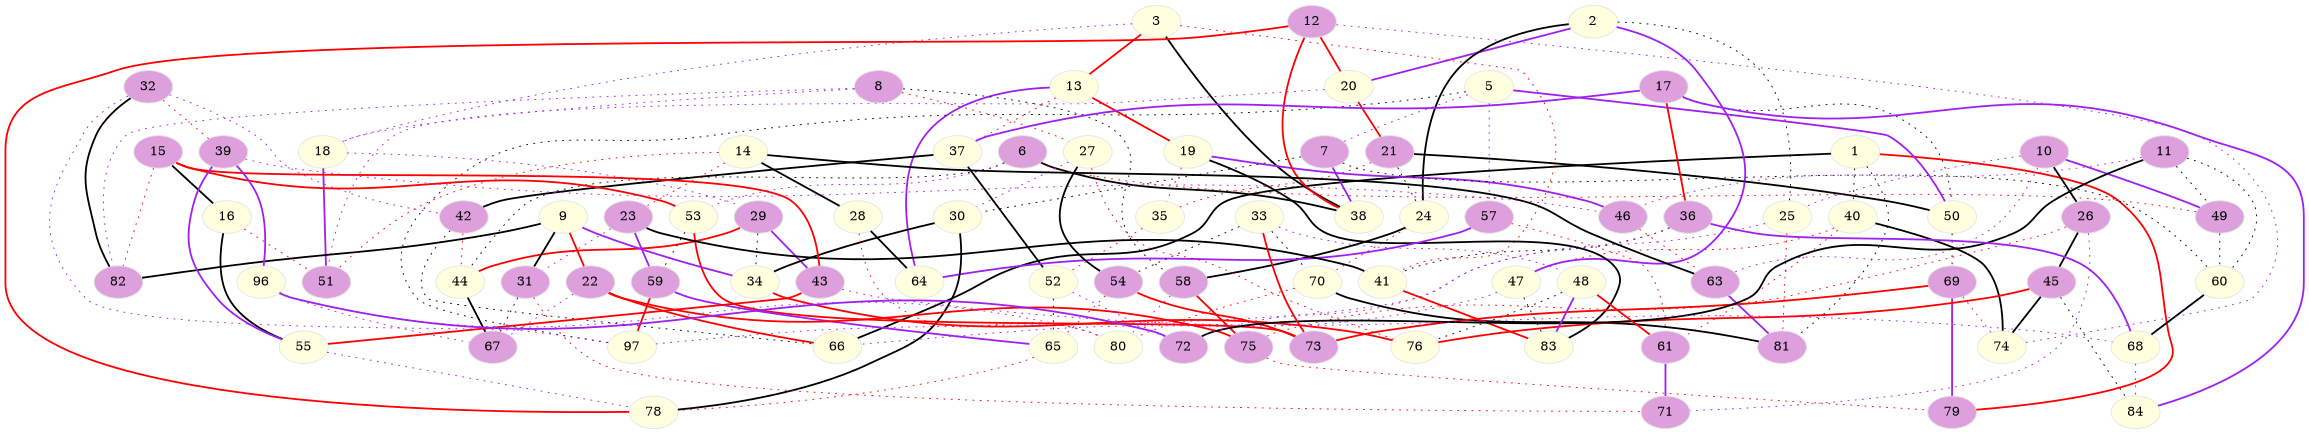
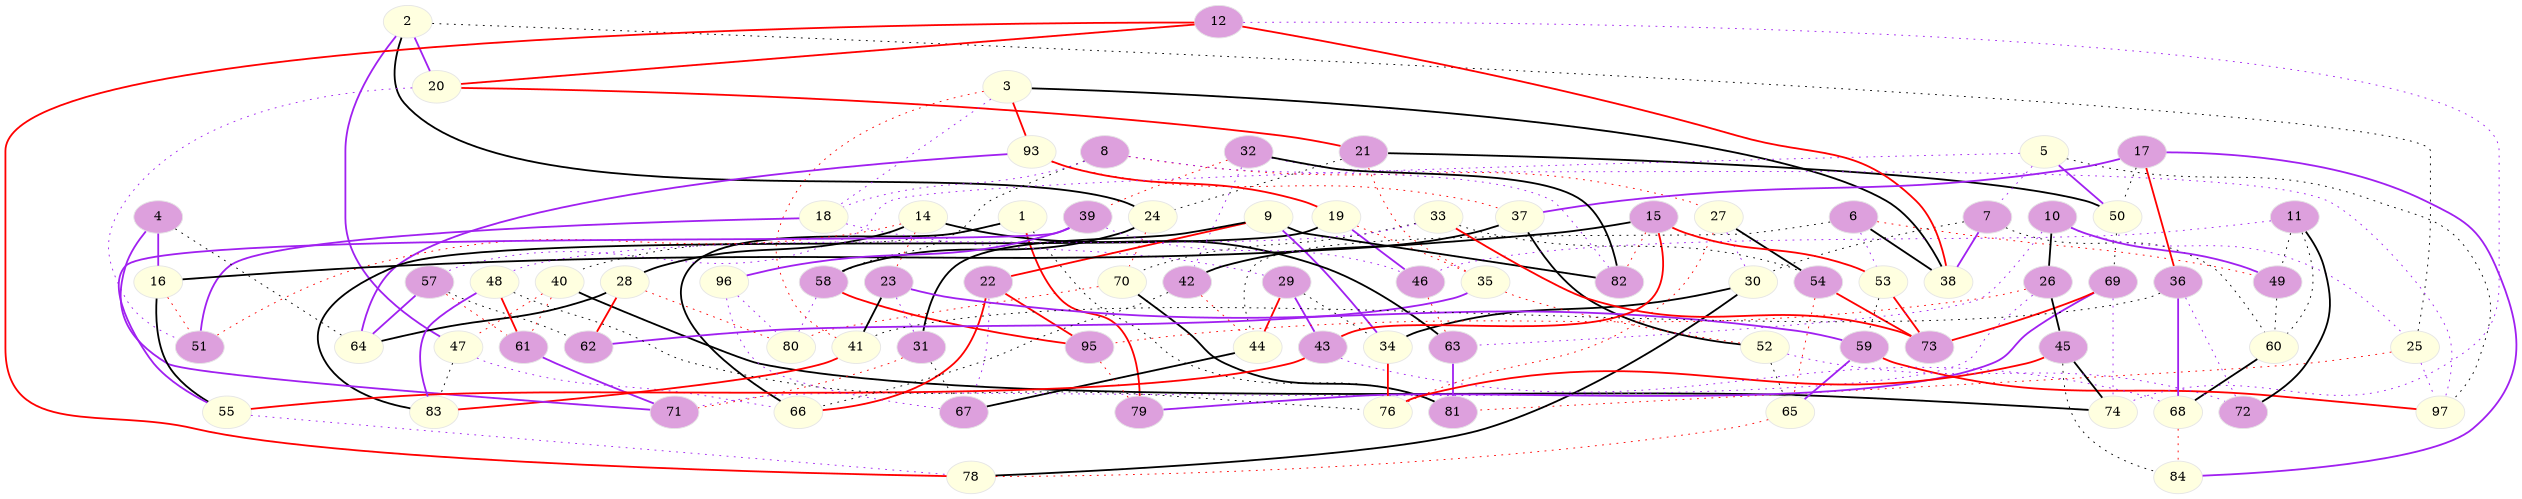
  graph {
    node [color=gray90 fillcolor=lightyellow style=filled]
    edge [color=black style=dotted]
    1
    40
    66
    79 [fillcolor=plum]
    81 [fillcolor=plum]
    47
    74
    61 [fillcolor=plum]
    2
    20
    24
    25
    51 [fillcolor=plum]
    21 [fillcolor=plum]
    58 [fillcolor=plum]
    70
    n17 [label=97]
    83
    3
-   13
+   13 [label=93]
    18
    38
    41
    64
    19
    37
    29 [fillcolor=plum]
+   4 [fillcolor=plum]
    16
    71 [fillcolor=plum]
    55
    7 [fillcolor=plum]
    5
    50
    57 [fillcolor=plum]
    30
    60
    69 [fillcolor=plum]
+   62 [fillcolor=plum]
    6 [fillcolor=plum]
    44
    49 [fillcolor=plum]
    53
    67 [fillcolor=plum]
    59 [fillcolor=plum]
    73 [fillcolor=plum]
    34
    78
    68
    8 [fillcolor=plum]
    27
    82 [fillcolor=plum]
    54 [fillcolor=plum]
    76
-   75 [fillcolor=plum]
+   75 [fillcolor=plum label=95]
    80
    9
    22 [fillcolor=plum]
    31 [fillcolor=plum]
    10 [fillcolor=plum]
    26 [fillcolor=plum]
    63 [fillcolor=plum]
    45 [fillcolor=plum]
    11 [fillcolor=plum]
    46 [fillcolor=plum]
    72 [fillcolor=plum]
    12 [fillcolor=plum]
    35
    42 [fillcolor=plum]
    52
    14
    23 [fillcolor=plum]
    28
    15 [fillcolor=plum]
    43 [fillcolor=plum]
    17 [fillcolor=plum]
    84
    36 [fillcolor=plum]
    65
    32 [fillcolor=plum]
    39 [fillcolor=plum]
    n82 [label=96]
    33
    48
    1 -- 40
    1 -- 66 [style=bold]
    1 -- 79 [color=red style=bold]
    1 -- 81
    40 -- 47 [color=red]
    40 -- 74 [style=bold]
    40 -- 61 [color=red]
    47 -- 66 [color=purple]
    47 -- 83
    61 -- 71 [color=purple style=bold]
    2 -- 47 [color=purple style=bold]
    2 -- 20 [color=purple style=bold]
    2 -- 24 [style=bold]
    2 -- 25
    20 -- 51 [color=purple]
    20 -- 21 [color=red style=bold]
    24 -- 58 [style=bold]
    24 -- 70 [color=red]
    25 -- 81 [color=red]
    25 -- n17 [color=purple]
    21 -- 24
    21 -- 50 [style=bold]
    21 -- 35 [color=red]
    58 -- 75 [color=red style=bold]
    58 -- 80 [color=purple]
    70 -- 81 [style=bold]
    70 -- 80 [color=red]
    3 -- 13 [color=red style=bold]
    3 -- 18 [color=purple]
    3 -- 38 [style=bold]
    3 -- 41 [color=red]
    13 -- 64 [color=purple style=bold]
    13 -- 19 [color=red style=bold]
    13 -- 37 [color=red]
    18 -- 51 [color=purple style=bold]
    18 -- 29 [color=purple]
    41 -- 83 [color=red style=bold]
    19 -- 83 [style=bold]
    19 -- 46 [color=purple style=bold]
    19 -- 35 [color=red]
    37 -- 42 [style=bold]
    37 -- 52 [style=bold]
    29 -- 44 [color=red style=bold]
    29 -- 34
    29 -- 43 [color=purple style=bold]
+   4 -- 64
+   4 -- 16 [color=purple style=bold]
+   4 -- 71 [color=purple style=bold]
    16 -- 51 [color=red]
    16 -- 55 [style=bold]
    55 -- 78 [color=purple]
    7 -- 38 [color=purple style=bold]
    7 -- 30
    7 -- 60
    5 -- n17
    5 -- 7 [color=purple]
    5 -- 50 [color=purple style=bold]
    5 -- 57 [color=purple]
    50 -- 69
    57 -- 61 [color=red]
    57 -- 64 [color=purple style=bold]
+   57 -- 62
    30 -- 34 [style=bold]
    30 -- 78 [style=bold]
    60 -- 68 [style=bold]
    69 -- 79 [color=purple style=bold]
    69 -- 74 [color=purple]
    69 -- 73 [color=red style=bold]
    6 -- 38 [style=bold]
    6 -- 44
    6 -- 49 [color=red]
    6 -- 53 [color=purple]
    44 -- 67 [style=bold]
    49 -- 60
    53 -- 59
    53 -- 73 [color=red style=bold]
    59 -- n17 [color=red style=bold]
    59 -- 65 [color=purple style=bold]
    34 -- 76 [color=red style=bold]
    68 -- 84 [color=red]
    8 -- 58
    8 -- 18 [color=purple]
    8 -- 27 [color=red]
    8 -- 82 [color=purple]
    27 -- 30 [color=purple]
    27 -- 54 [style=bold]
    27 -- 76 [color=red]
    54 -- 73 [color=red style=bold]
    54 -- 65 [color=red]
    75 -- 79 [color=red]
    9 -- 34 [color=purple style=bold]
    9 -- 82 [style=bold]
    9 -- 22 [color=red style=bold]
    9 -- 31 [style=bold]
    22 -- 66 [color=red style=bold]
    22 -- 67 [color=purple]
    22 -- 75 [color=red style=bold]
    31 -- 71 [color=red]
    31 -- 67
    10 -- 25 [color=purple]
    10 -- 49 [color=purple style=bold]
    10 -- 26 [style=bold]
    10 -- 63 [color=purple]
    26 -- 71 [color=purple]
    26 -- 75 [color=red]
    26 -- 45 [style=bold]
    63 -- 81 [color=purple style=bold]
    45 -- 74 [style=bold]
    45 -- 76 [color=red style=bold]
    45 -- 84
    11 -- 60
    11 -- 49
    11 -- 46 [color=purple]
    11 -- 72 [style=bold]
    46 -- 63 [color=red]
    12 -- 74 [color=purple]
    12 -- 20 [color=red style=bold]
    12 -- 38 [color=red style=bold]
    12 -- 78 [color=red style=bold]
+   35 -- 62 [color=purple style=bold]
    35 -- 52 [color=red]
    42 -- 66
    42 -- 44 [color=red]
    52 -- 72 [color=purple]
    52 -- 65
    14 -- 51 [color=red]
    14 -- 63 [style=bold]
    14 -- 23 [color=red]
    14 -- 28 [style=bold]
    23 -- 41 [style=bold]
    23 -- 59 [color=purple style=bold]
    23 -- 31 [color=purple]
    28 -- 64 [style=bold]
+   28 -- 62 [color=red style=bold]
    28 -- 80 [color=red]
    15 -- 16 [style=bold]
    15 -- 53 [color=red style=bold]
    15 -- 82 [color=red]
    15 -- 43 [color=red style=bold]
    43 -- 55 [color=red style=bold]
    43 -- 68 [color=purple]
    17 -- 37 [color=purple style=bold]
    17 -- 50
    17 -- 84 [color=purple style=bold]
    17 -- 36 [color=red style=bold]
    36 -- 41
    36 -- 68 [color=purple style=bold]
    36 -- 72 [color=purple]
    65 -- 78 [color=red]
    32 -- n17 [color=purple]
    32 -- 82 [style=bold]
    32 -- 42 [color=purple]
    32 -- 39 [color=red]
    39 -- 55 [color=purple style=bold]
    39 -- 46 [color=purple]
    39 -- n82 [color=purple style=bold]
    n82 -- 67 [color=purple]
    n82 -- 80 [color=purple]
-   n82 -- 72 [color=purple style=bold]
    33 -- 70
    33 -- 73 [color=red style=bold]
    33 -- 54
    33 -- 48 [color=purple]
    48 -- 61 [color=red style=bold]
    48 -- 83 [color=purple style=bold]
    48 -- 76
  }
